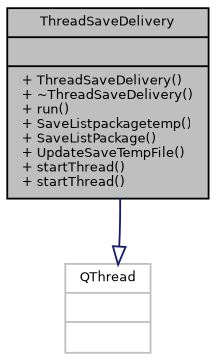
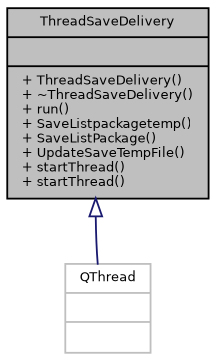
  digraph {
    node [fontname=Helvetica fontsize=7 shape=record]
    n1 [color=black fillcolor=grey75 fontcolor=black height=0.2 label="{ThreadSaveDelivery\n||+ ThreadSaveDelivery()\l+ ~ThreadSaveDelivery()\l+ run()\l+ SaveListpackagetemp()\l+ SaveListPackage()\l+ UpdateSaveTempFile()\l+ startThread()\l+ startThread()\l}" style=filled width=0.4]
    n2 [color=grey75 height=0.2 label="{QThread\n||}" width=0.4]
-   n2 -> n1 [arrowtail=onormal color=midnightblue dir=back fontname=Helvetica fontsize=7 labelfontname=Helvetica labelfontsize=7 style=solid]
+   n1 -> n2 [arrowtail=onormal color=midnightblue dir=back fontname=Helvetica fontsize=7 labelfontname=Helvetica labelfontsize=7 style=solid]
  }
